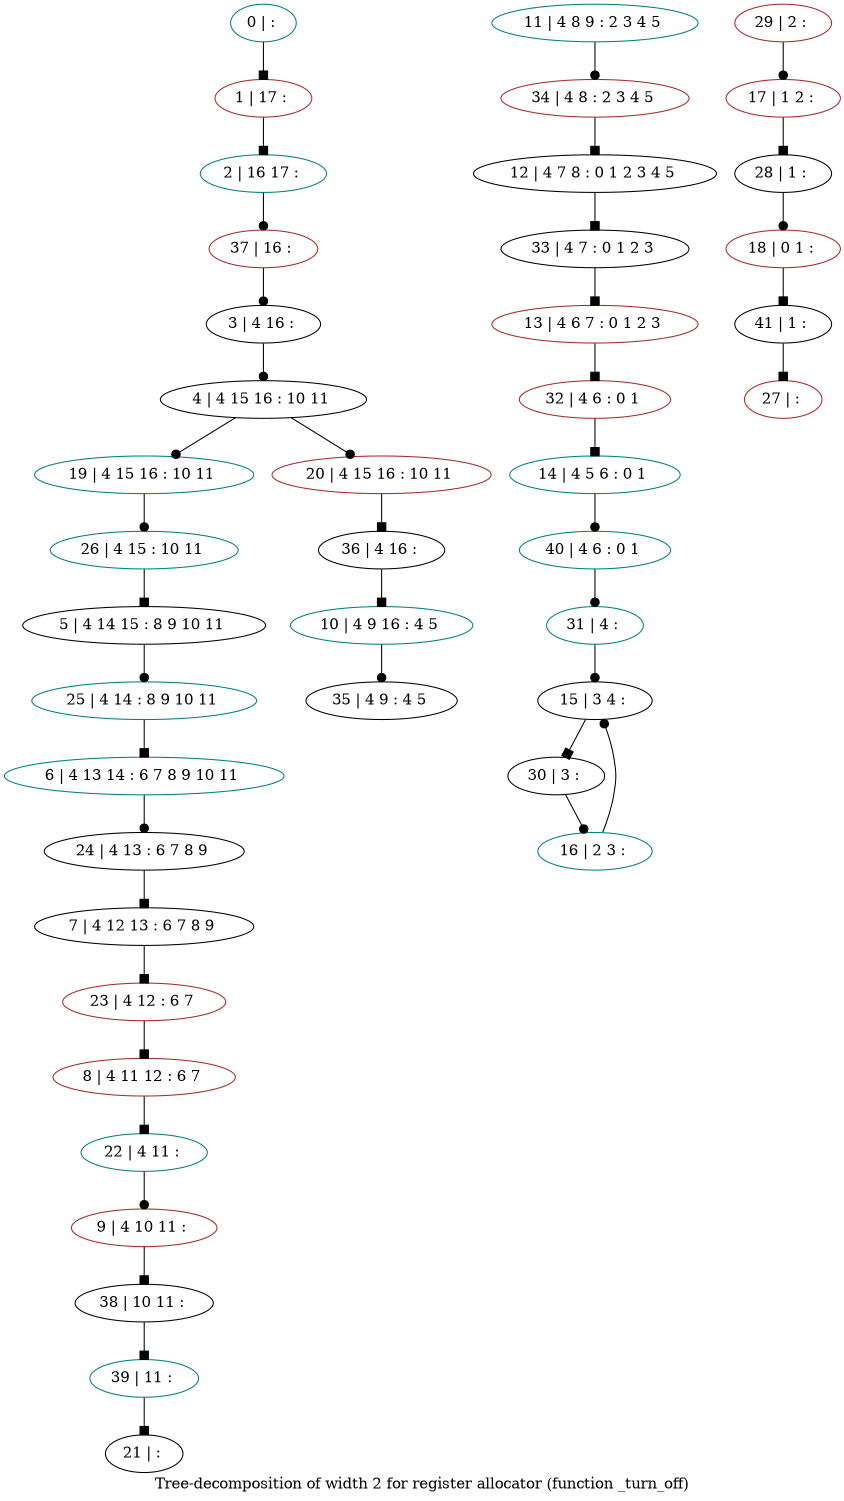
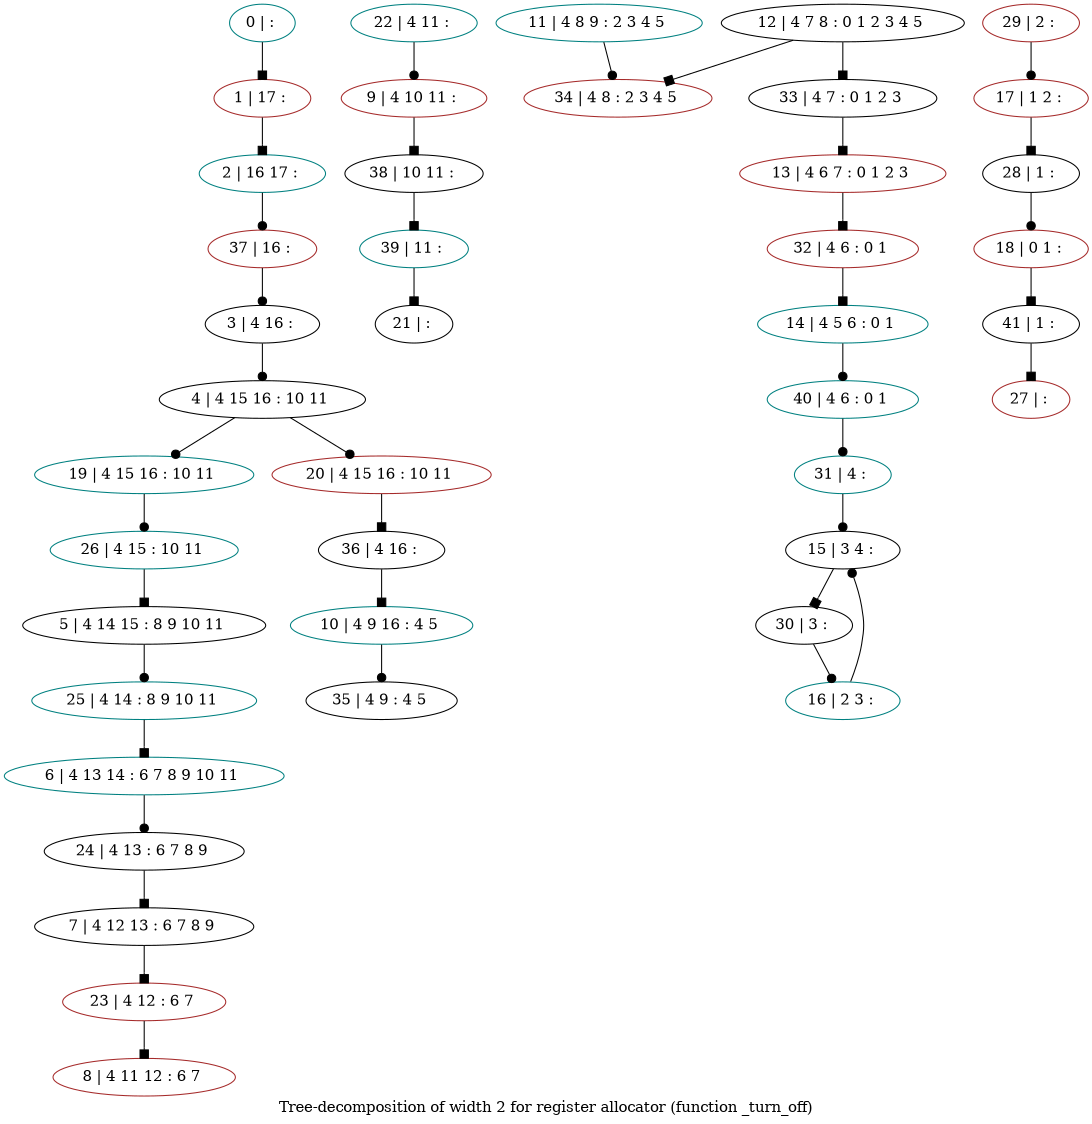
  digraph {
    label="Tree-decomposition of width 2 for register allocator (function _turn_off)"
    node [color=black]
    edge [arrowhead=box]
    n1 [color=teal label="0 | : "]
    n2 [color=brown label="1 | 17 : "]
    n3 [color=teal label="2 | 16 17 : "]
    n4 [color=brown label="37 | 16 : "]
    n5 [label="3 | 4 16 : "]
    n6 [label="4 | 4 15 16 : 10 11 "]
    n7 [color=teal label="19 | 4 15 16 : 10 11 "]
    n8 [color=brown label="20 | 4 15 16 : 10 11 "]
    n9 [color=teal label="26 | 4 15 : 10 11 "]
    n10 [label="36 | 4 16 : "]
    n11 [label="5 | 4 14 15 : 8 9 10 11 "]
    n12 [color=teal label="25 | 4 14 : 8 9 10 11 "]
    n13 [color=teal label="6 | 4 13 14 : 6 7 8 9 10 11 "]
    n14 [label="24 | 4 13 : 6 7 8 9 "]
    n15 [label="7 | 4 12 13 : 6 7 8 9 "]
    n16 [color=brown label="23 | 4 12 : 6 7 "]
    n17 [color=brown label="8 | 4 11 12 : 6 7 "]
    n18 [color=teal label="22 | 4 11 : "]
    n19 [color=brown label="9 | 4 10 11 : "]
    n20 [label="38 | 10 11 : "]
    n21 [color=teal label="39 | 11 : "]
    n22 [color=teal label="10 | 4 9 16 : 4 5 "]
    n23 [label="35 | 4 9 : 4 5 "]
    n24 [color=teal label="11 | 4 8 9 : 2 3 4 5 "]
    n25 [color=brown label="34 | 4 8 : 2 3 4 5 "]
    n26 [label="12 | 4 7 8 : 0 1 2 3 4 5 "]
    n27 [label="33 | 4 7 : 0 1 2 3 "]
    n28 [color=brown label="13 | 4 6 7 : 0 1 2 3 "]
    n29 [color=brown label="32 | 4 6 : 0 1 "]
    n30 [color=teal label="14 | 4 5 6 : 0 1 "]
    n31 [color=teal label="40 | 4 6 : 0 1 "]
    n32 [color=teal label="31 | 4 : "]
    n33 [label="15 | 3 4 : "]
    n34 [label="30 | 3 : "]
    n35 [color=teal label="16 | 2 3 : "]
    n36 [color=brown label="29 | 2 : "]
    n37 [color=brown label="17 | 1 2 : "]
    n38 [label="28 | 1 : "]
    n39 [color=brown label="18 | 0 1 : "]
    n40 [label="41 | 1 : "]
    n41 [color=brown label="27 | : "]
    n42 [label="21 | : "]
    n1 -> n2
    n2 -> n3
    n3 -> n4 [arrowhead=dot]
    n4 -> n5 [arrowhead=dot]
    n5 -> n6 [arrowhead=dot]
    n6 -> n7 [arrowhead=dot]
    n6 -> n8 [arrowhead=dot]
    n7 -> n9 [arrowhead=dot]
    n8 -> n10
    n9 -> n11
    n10 -> n22
    n11 -> n12 [arrowhead=dot]
    n12 -> n13
    n13 -> n14 [arrowhead=dot]
    n14 -> n15
    n15 -> n16
    n16 -> n17
-   n17 -> n18
    n18 -> n19 [arrowhead=dot]
    n19 -> n20
    n20 -> n21
    n21 -> n42
    n22 -> n23 [arrowhead=dot]
    n24 -> n25 [arrowhead=dot]
-   n25 -> n26
+   n26 -> n25
    n26 -> n27
    n27 -> n28
    n28 -> n29
    n29 -> n30
    n30 -> n31 [arrowhead=dot]
    n31 -> n32 [arrowhead=dot]
    n32 -> n33 [arrowhead=dot]
    n33 -> n34
    n34 -> n35 [arrowhead=dot]
    n35 -> n33 [arrowhead=dot]
    n36 -> n37 [arrowhead=dot]
    n37 -> n38
    n38 -> n39 [arrowhead=dot]
    n39 -> n40
    n40 -> n41
  }
